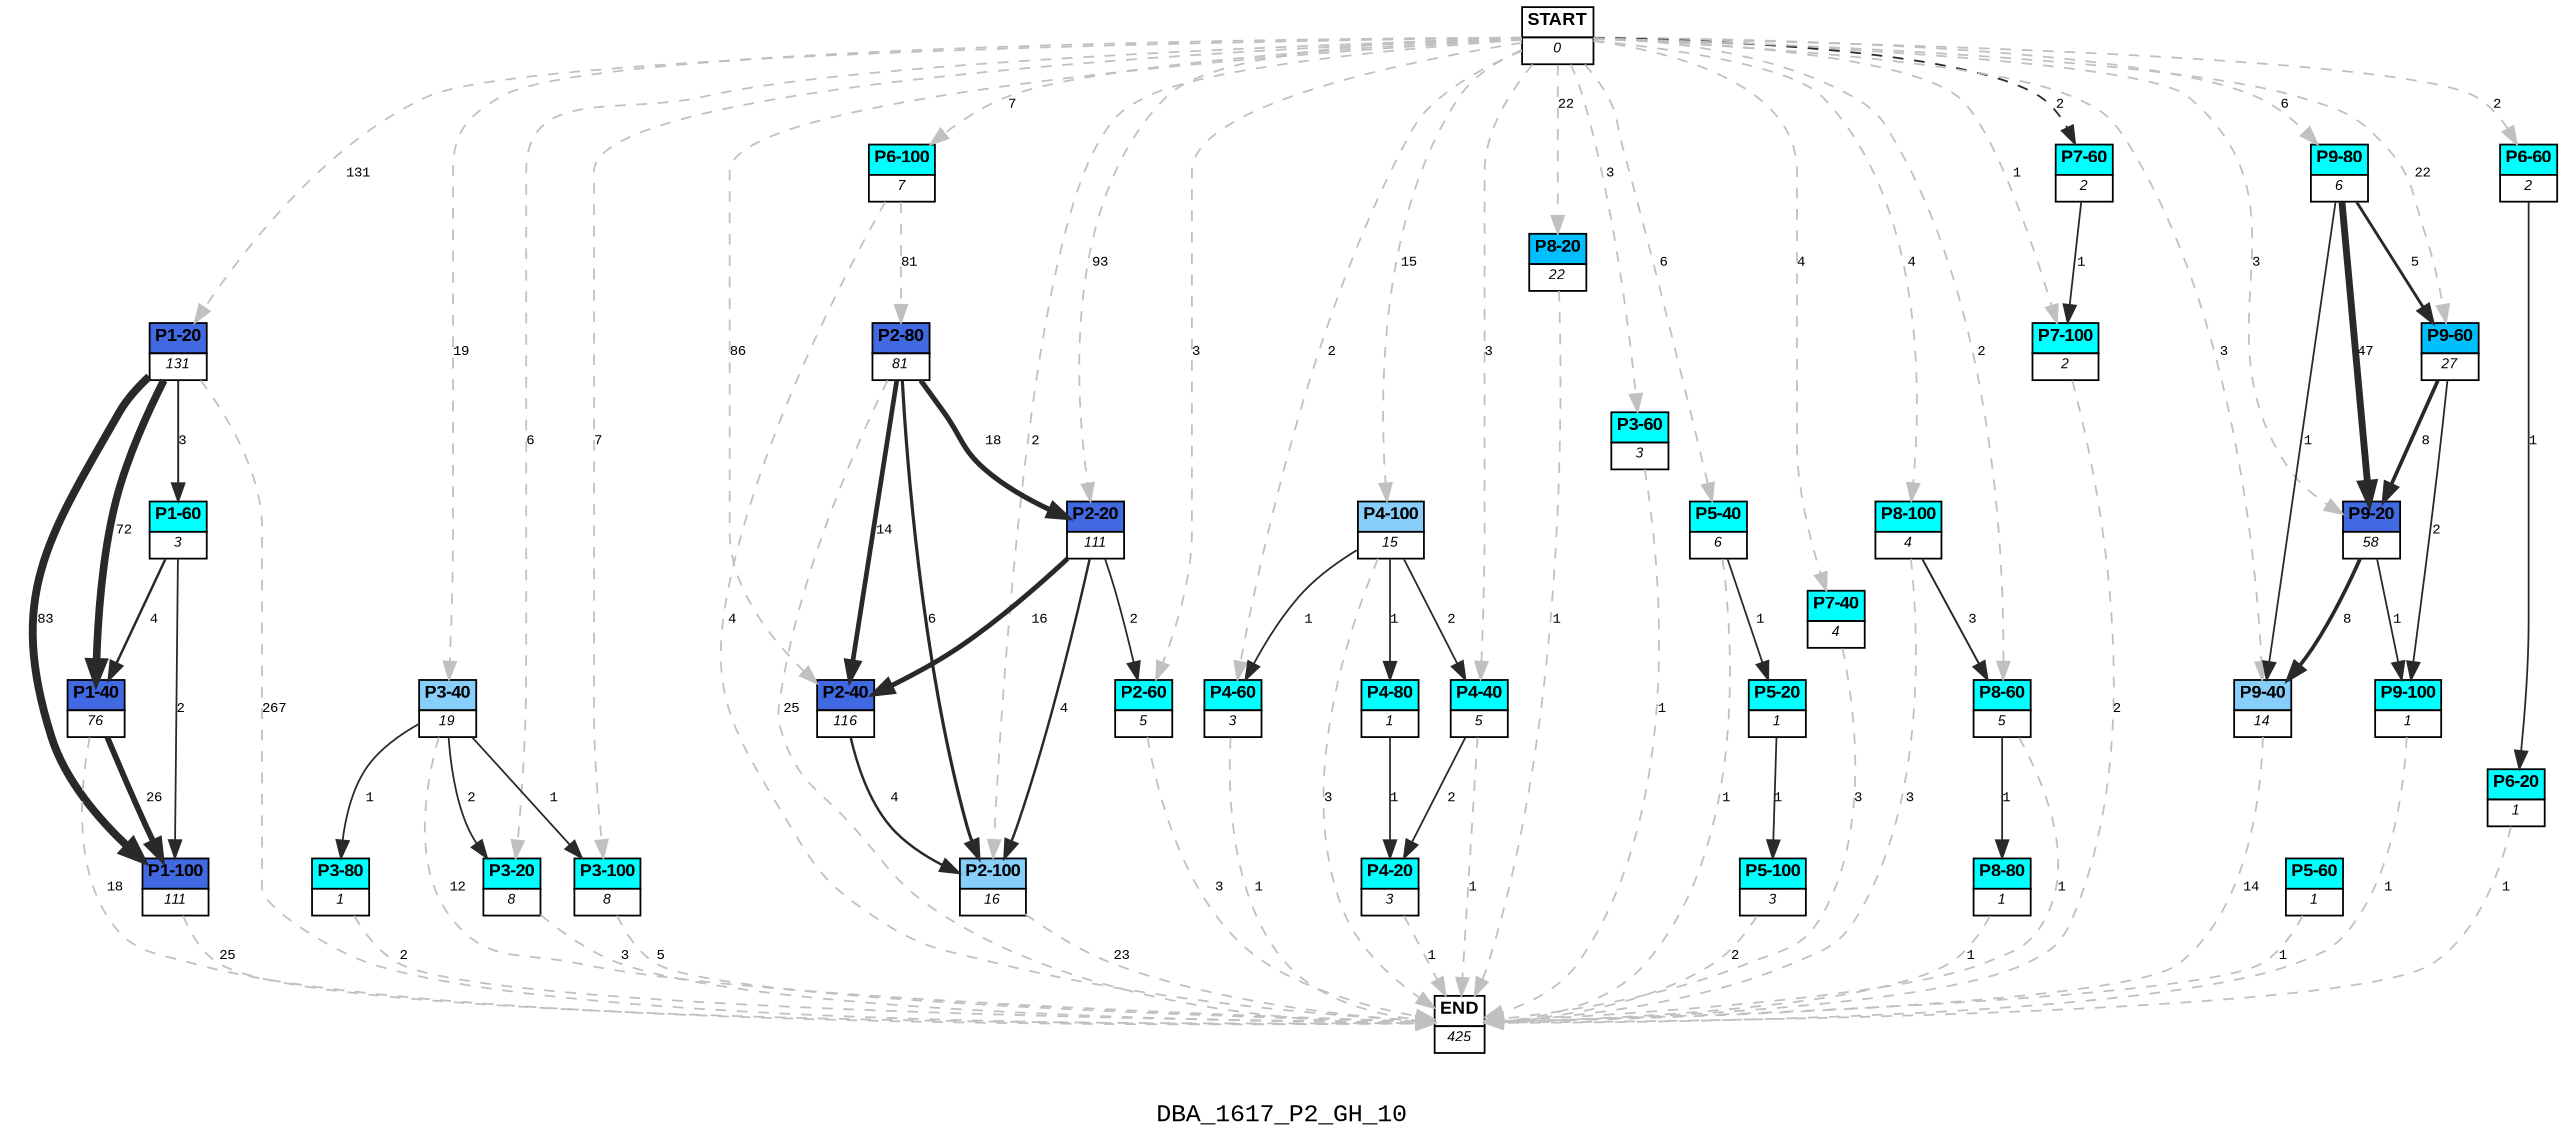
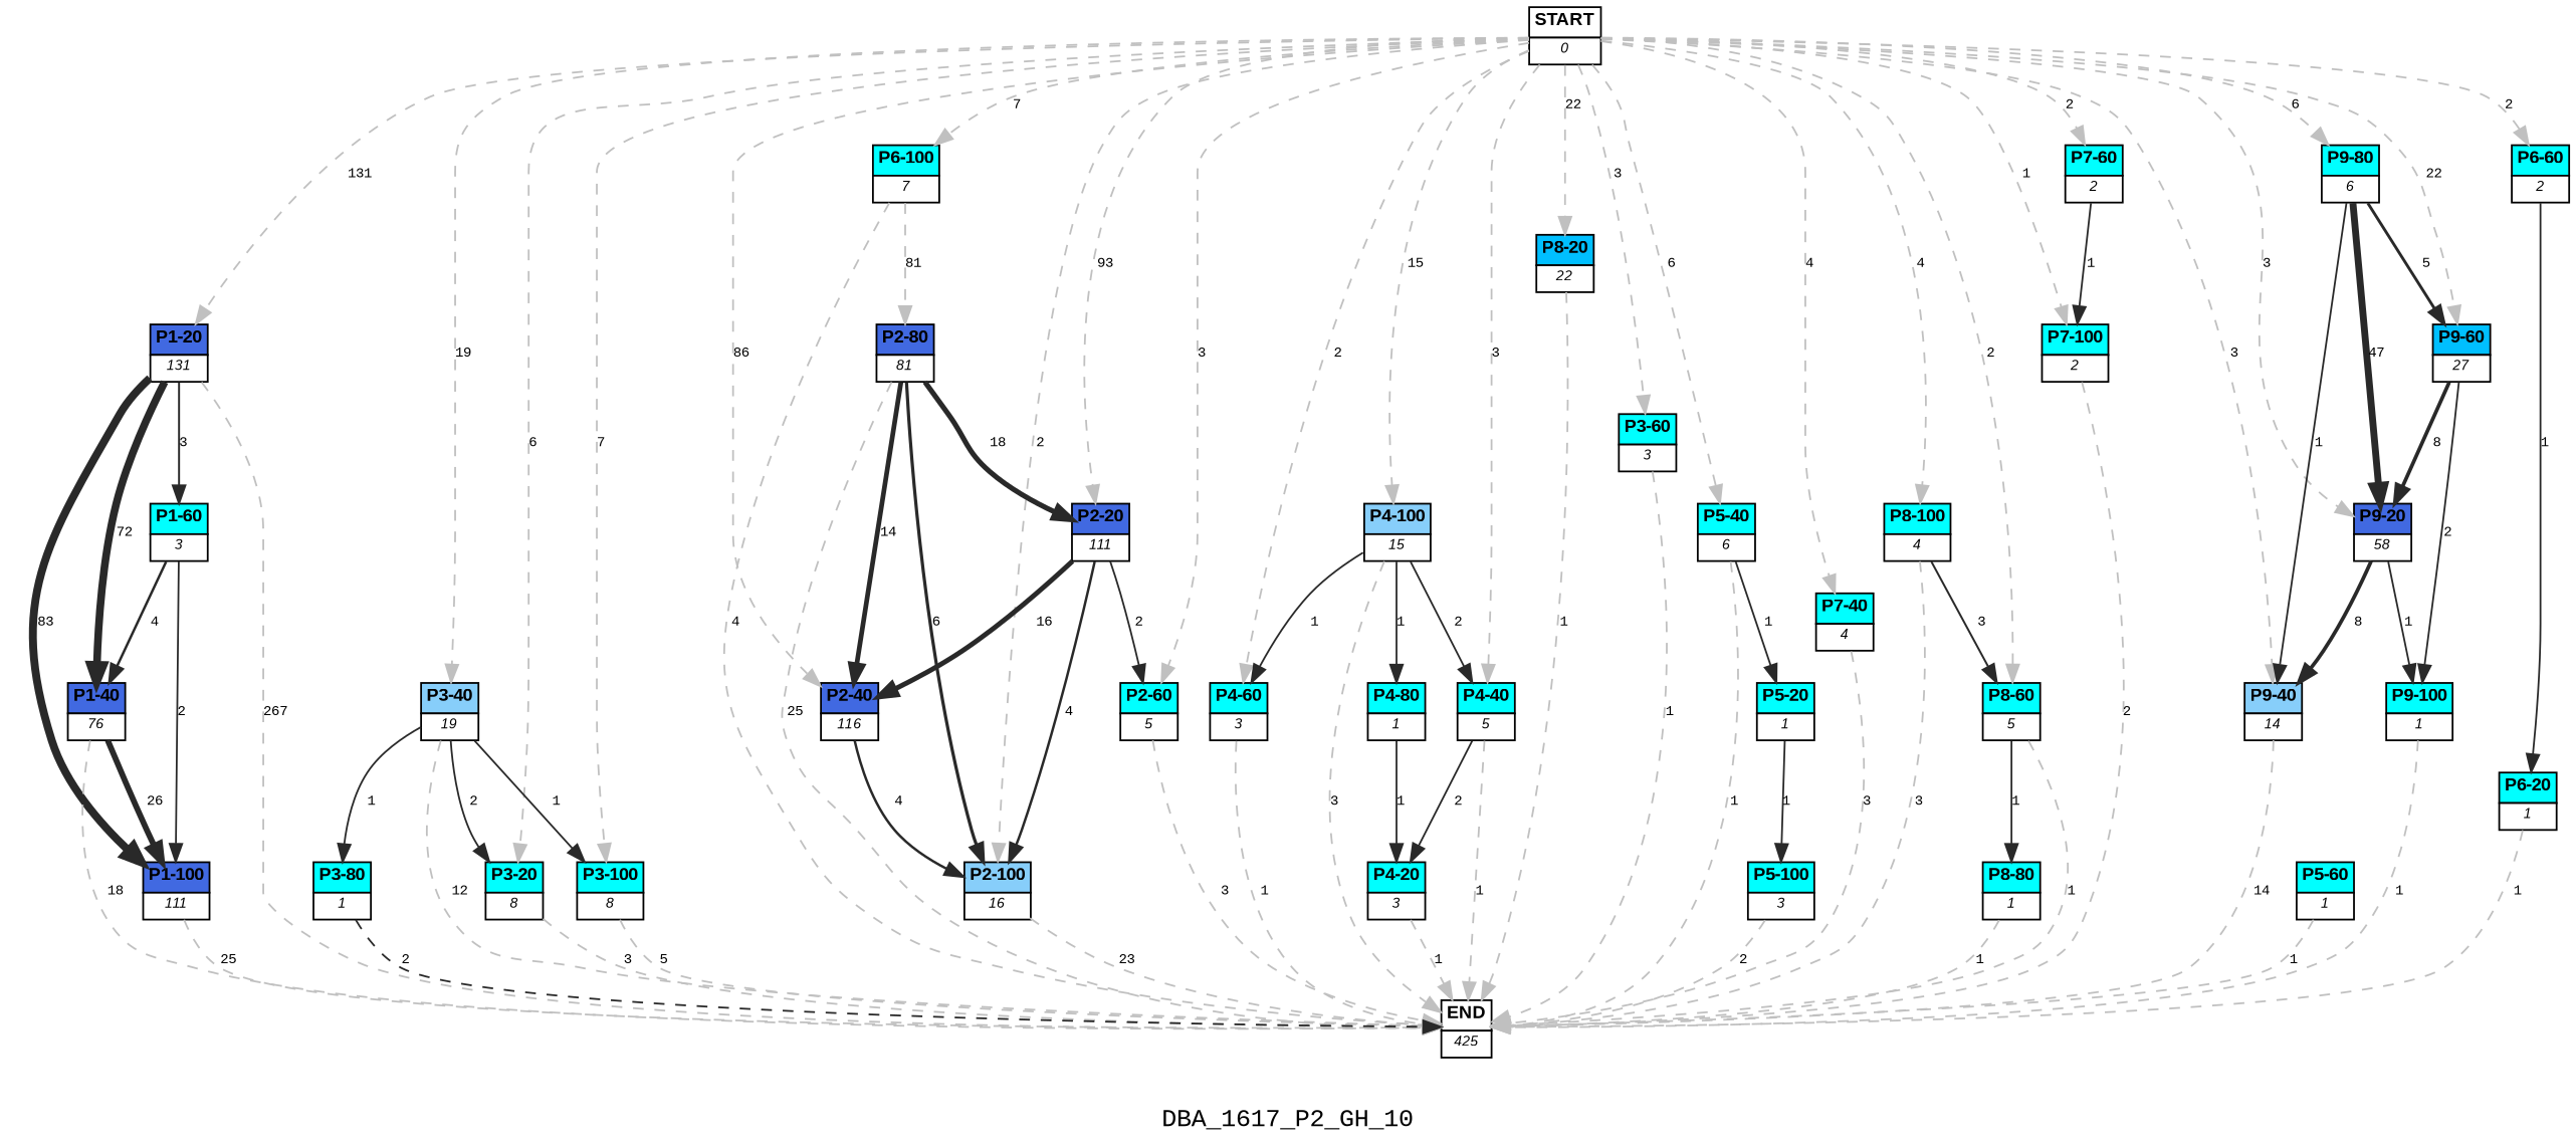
  digraph {
    fontname="Liberation Mono"
    label=DBA_1617_P2_GH_10
    node [fontname="Liberation Mono" shape=plain]
    edge [color=grey fontname="Liberation Mono" fontsize=8 labelfloat=false style=dashed]
    n1 [label=<<table border="0" cellborder="1" cellspacing="0"><tr><td bgcolor="white"><FONT face="Arial" POINT-SIZE="10"><b>START</b></FONT></td></tr><tr><td bgcolor="white"><FONT face="Arial" POINT-SIZE="8"><i>0</i></FONT></td></tr></table>>]
    n2 [label=<<table border="0" cellborder="1" cellspacing="0"><tr><td bgcolor="royalblue"><FONT face="Arial" POINT-SIZE="10"><b>P1-20</b></FONT></td></tr><tr><td bgcolor="white"><FONT face="Arial" POINT-SIZE="8"><i>131</i></FONT></td></tr></table>>]
    n3 [label=<<table border="0" cellborder="1" cellspacing="0"><tr><td bgcolor="royalblue"><FONT face="Arial" POINT-SIZE="10"><b>P2-20</b></FONT></td></tr><tr><td bgcolor="white"><FONT face="Arial" POINT-SIZE="8"><i>111</i></FONT></td></tr></table>>]
    n4 [label=<<table border="0" cellborder="1" cellspacing="0"><tr><td bgcolor="lightskyblue"><FONT face="Arial" POINT-SIZE="10"><b>P3-40</b></FONT></td></tr><tr><td bgcolor="white"><FONT face="Arial" POINT-SIZE="8"><i>19</i></FONT></td></tr></table>>]
    n5 [label=<<table border="0" cellborder="1" cellspacing="0"><tr><td bgcolor="royalblue"><FONT face="Arial" POINT-SIZE="10"><b>P2-40</b></FONT></td></tr><tr><td bgcolor="white"><FONT face="Arial" POINT-SIZE="8"><i>116</i></FONT></td></tr></table>>]
    n6 [label=<<table border="0" cellborder="1" cellspacing="0"><tr><td bgcolor="lightskyblue"><FONT face="Arial" POINT-SIZE="10"><b>P2-100</b></FONT></td></tr><tr><td bgcolor="white"><FONT face="Arial" POINT-SIZE="8"><i>16</i></FONT></td></tr></table>>]
    n7 [label=<<table border="0" cellborder="1" cellspacing="0"><tr><td bgcolor="aqua"><FONT face="Arial" POINT-SIZE="10"><b>P3-20</b></FONT></td></tr><tr><td bgcolor="white"><FONT face="Arial" POINT-SIZE="8"><i>8</i></FONT></td></tr></table>>]
    n8 [label=<<table border="0" cellborder="1" cellspacing="0"><tr><td bgcolor="aqua"><FONT face="Arial" POINT-SIZE="10"><b>P4-60</b></FONT></td></tr><tr><td bgcolor="white"><FONT face="Arial" POINT-SIZE="8"><i>3</i></FONT></td></tr></table>>]
    n9 [label=<<table border="0" cellborder="1" cellspacing="0"><tr><td bgcolor="lightskyblue"><FONT face="Arial" POINT-SIZE="10"><b>P4-100</b></FONT></td></tr><tr><td bgcolor="white"><FONT face="Arial" POINT-SIZE="8"><i>15</i></FONT></td></tr></table>>]
    n10 [label=<<table border="0" cellborder="1" cellspacing="0"><tr><td bgcolor="aqua"><FONT face="Arial" POINT-SIZE="10"><b>P6-60</b></FONT></td></tr><tr><td bgcolor="white"><FONT face="Arial" POINT-SIZE="8"><i>2</i></FONT></td></tr></table>>]
    n11 [label=<<table border="0" cellborder="1" cellspacing="0"><tr><td bgcolor="deepskyblue"><FONT face="Arial" POINT-SIZE="10"><b>P8-20</b></FONT></td></tr><tr><td bgcolor="white"><FONT face="Arial" POINT-SIZE="8"><i>22</i></FONT></td></tr></table>>]
    n12 [label=<<table border="0" cellborder="1" cellspacing="0"><tr><td bgcolor="aqua"><FONT face="Arial" POINT-SIZE="10"><b>P4-40</b></FONT></td></tr><tr><td bgcolor="white"><FONT face="Arial" POINT-SIZE="8"><i>5</i></FONT></td></tr></table>>]
    n13 [label=<<table border="0" cellborder="1" cellspacing="0"><tr><td bgcolor="aqua"><FONT face="Arial" POINT-SIZE="10"><b>P2-60</b></FONT></td></tr><tr><td bgcolor="white"><FONT face="Arial" POINT-SIZE="8"><i>5</i></FONT></td></tr></table>>]
    n14 [label=<<table border="0" cellborder="1" cellspacing="0"><tr><td bgcolor="aqua"><FONT face="Arial" POINT-SIZE="10"><b>P3-60</b></FONT></td></tr><tr><td bgcolor="white"><FONT face="Arial" POINT-SIZE="8"><i>3</i></FONT></td></tr></table>>]
    n15 [label=<<table border="0" cellborder="1" cellspacing="0"><tr><td bgcolor="aqua"><FONT face="Arial" POINT-SIZE="10"><b>P5-40</b></FONT></td></tr><tr><td bgcolor="white"><FONT face="Arial" POINT-SIZE="8"><i>6</i></FONT></td></tr></table>>]
    n16 [label=<<table border="0" cellborder="1" cellspacing="0"><tr><td bgcolor="aqua"><FONT face="Arial" POINT-SIZE="10"><b>P6-100</b></FONT></td></tr><tr><td bgcolor="white"><FONT face="Arial" POINT-SIZE="8"><i>7</i></FONT></td></tr></table>>]
    n17 [label=<<table border="0" cellborder="1" cellspacing="0"><tr><td bgcolor="aqua"><FONT face="Arial" POINT-SIZE="10"><b>P7-40</b></FONT></td></tr><tr><td bgcolor="white"><FONT face="Arial" POINT-SIZE="8"><i>4</i></FONT></td></tr></table>>]
    n18 [label=<<table border="0" cellborder="1" cellspacing="0"><tr><td bgcolor="aqua"><FONT face="Arial" POINT-SIZE="10"><b>P8-100</b></FONT></td></tr><tr><td bgcolor="white"><FONT face="Arial" POINT-SIZE="8"><i>4</i></FONT></td></tr></table>>]
    n19 [label=<<table border="0" cellborder="1" cellspacing="0"><tr><td bgcolor="aqua"><FONT face="Arial" POINT-SIZE="10"><b>P9-80</b></FONT></td></tr><tr><td bgcolor="white"><FONT face="Arial" POINT-SIZE="8"><i>6</i></FONT></td></tr></table>>]
    n20 [label=<<table border="0" cellborder="1" cellspacing="0"><tr><td bgcolor="royalblue"><FONT face="Arial" POINT-SIZE="10"><b>P9-20</b></FONT></td></tr><tr><td bgcolor="white"><FONT face="Arial" POINT-SIZE="8"><i>58</i></FONT></td></tr></table>>]
    n21 [label=<<table border="0" cellborder="1" cellspacing="0"><tr><td bgcolor="aqua"><FONT face="Arial" POINT-SIZE="10"><b>P3-100</b></FONT></td></tr><tr><td bgcolor="white"><FONT face="Arial" POINT-SIZE="8"><i>8</i></FONT></td></tr></table>>]
    n22 [label=<<table border="0" cellborder="1" cellspacing="0"><tr><td bgcolor="aqua"><FONT face="Arial" POINT-SIZE="10"><b>P8-60</b></FONT></td></tr><tr><td bgcolor="white"><FONT face="Arial" POINT-SIZE="8"><i>5</i></FONT></td></tr></table>>]
    n23 [label=<<table border="0" cellborder="1" cellspacing="0"><tr><td bgcolor="aqua"><FONT face="Arial" POINT-SIZE="10"><b>P7-60</b></FONT></td></tr><tr><td bgcolor="white"><FONT face="Arial" POINT-SIZE="8"><i>2</i></FONT></td></tr></table>>]
    n24 [label=<<table border="0" cellborder="1" cellspacing="0"><tr><td bgcolor="aqua"><FONT face="Arial" POINT-SIZE="10"><b>P7-100</b></FONT></td></tr><tr><td bgcolor="white"><FONT face="Arial" POINT-SIZE="8"><i>2</i></FONT></td></tr></table>>]
    n25 [label=<<table border="0" cellborder="1" cellspacing="0"><tr><td bgcolor="deepskyblue"><FONT face="Arial" POINT-SIZE="10"><b>P9-60</b></FONT></td></tr><tr><td bgcolor="white"><FONT face="Arial" POINT-SIZE="8"><i>27</i></FONT></td></tr></table>>]
    n26 [label=<<table border="0" cellborder="1" cellspacing="0"><tr><td bgcolor="lightskyblue"><FONT face="Arial" POINT-SIZE="10"><b>P9-40</b></FONT></td></tr><tr><td bgcolor="white"><FONT face="Arial" POINT-SIZE="8"><i>14</i></FONT></td></tr></table>>]
    n27 [label=<<table border="0" cellborder="1" cellspacing="0"><tr><td bgcolor="royalblue"><FONT face="Arial" POINT-SIZE="10"><b>P1-40</b></FONT></td></tr><tr><td bgcolor="white"><FONT face="Arial" POINT-SIZE="8"><i>76</i></FONT></td></tr></table>>]
    n28 [label=<<table border="0" cellborder="1" cellspacing="0"><tr><td bgcolor="aqua"><FONT face="Arial" POINT-SIZE="10"><b>P1-60</b></FONT></td></tr><tr><td bgcolor="white"><FONT face="Arial" POINT-SIZE="8"><i>3</i></FONT></td></tr></table>>]
    n29 [label=<<table border="0" cellborder="1" cellspacing="0"><tr><td bgcolor="royalblue"><FONT face="Arial" POINT-SIZE="10"><b>P1-100</b></FONT></td></tr><tr><td bgcolor="white"><FONT face="Arial" POINT-SIZE="8"><i>111</i></FONT></td></tr></table>>]
    n30 [label=<<table border="0" cellborder="1" cellspacing="0"><tr><td bgcolor="white"><FONT face="Arial" POINT-SIZE="10"><b>END</b></FONT></td></tr><tr><td bgcolor="white"><FONT face="Arial" POINT-SIZE="8"><i>425</i></FONT></td></tr></table>>]
    n31 [label=<<table border="0" cellborder="1" cellspacing="0"><tr><td bgcolor="royalblue"><FONT face="Arial" POINT-SIZE="10"><b>P2-80</b></FONT></td></tr><tr><td bgcolor="white"><FONT face="Arial" POINT-SIZE="8"><i>81</i></FONT></td></tr></table>>]
    n32 [label=<<table border="0" cellborder="1" cellspacing="0"><tr><td bgcolor="aqua"><FONT face="Arial" POINT-SIZE="10"><b>P3-80</b></FONT></td></tr><tr><td bgcolor="white"><FONT face="Arial" POINT-SIZE="8"><i>1</i></FONT></td></tr></table>>]
    n33 [label=<<table border="0" cellborder="1" cellspacing="0"><tr><td bgcolor="aqua"><FONT face="Arial" POINT-SIZE="10"><b>P4-80</b></FONT></td></tr><tr><td bgcolor="white"><FONT face="Arial" POINT-SIZE="8"><i>1</i></FONT></td></tr></table>>]
    n34 [label=<<table border="0" cellborder="1" cellspacing="0"><tr><td bgcolor="aqua"><FONT face="Arial" POINT-SIZE="10"><b>P5-100</b></FONT></td></tr><tr><td bgcolor="white"><FONT face="Arial" POINT-SIZE="8"><i>3</i></FONT></td></tr></table>>]
    n35 [label=<<table border="0" cellborder="1" cellspacing="0"><tr><td bgcolor="aqua"><FONT face="Arial" POINT-SIZE="10"><b>P6-20</b></FONT></td></tr><tr><td bgcolor="white"><FONT face="Arial" POINT-SIZE="8"><i>1</i></FONT></td></tr></table>>]
    n36 [label=<<table border="0" cellborder="1" cellspacing="0"><tr><td bgcolor="aqua"><FONT face="Arial" POINT-SIZE="10"><b>P4-20</b></FONT></td></tr><tr><td bgcolor="white"><FONT face="Arial" POINT-SIZE="8"><i>3</i></FONT></td></tr></table>>]
    n37 [label=<<table border="0" cellborder="1" cellspacing="0"><tr><td bgcolor="aqua"><FONT face="Arial" POINT-SIZE="10"><b>P5-60</b></FONT></td></tr><tr><td bgcolor="white"><FONT face="Arial" POINT-SIZE="8"><i>1</i></FONT></td></tr></table>>]
    n38 [label=<<table border="0" cellborder="1" cellspacing="0"><tr><td bgcolor="aqua"><FONT face="Arial" POINT-SIZE="10"><b>P5-20</b></FONT></td></tr><tr><td bgcolor="white"><FONT face="Arial" POINT-SIZE="8"><i>1</i></FONT></td></tr></table>>]
    n39 [label=<<table border="0" cellborder="1" cellspacing="0"><tr><td bgcolor="aqua"><FONT face="Arial" POINT-SIZE="10"><b>P9-100</b></FONT></td></tr><tr><td bgcolor="white"><FONT face="Arial" POINT-SIZE="8"><i>1</i></FONT></td></tr></table>>]
    n40 [label=<<table border="0" cellborder="1" cellspacing="0"><tr><td bgcolor="aqua"><FONT face="Arial" POINT-SIZE="10"><b>P8-80</b></FONT></td></tr><tr><td bgcolor="white"><FONT face="Arial" POINT-SIZE="8"><i>1</i></FONT></td></tr></table>>]
    n1 -> n2 [label=131]
    n1 -> n3 [label=93]
    n1 -> n4 [label=19]
    n1 -> n5 [label=86]
    n1 -> n6 [label=2]
    n1 -> n7 [label=6]
    n1 -> n8 [label=2]
    n1 -> n9 [label=15]
    n1 -> n10 [label=2]
    n1 -> n11 [label=22]
    n1 -> n12 [label=3]
    n1 -> n13 [label=3]
    n1 -> n14 [label=3]
    n1 -> n15 [label=6]
    n1 -> n16 [label=7]
    n1 -> n17 [label=4]
    n1 -> n18 [label=4]
    n1 -> n19 [label=6]
    n1 -> n20 [label=3]
    n1 -> n21 [label=7]
    n1 -> n22 [label=2]
-   n1 -> n23 [color=grey16 label=2]
+   n1 -> n23 [label=2]
    n1 -> n24 [label=1]
    n1 -> n25 [label=22]
    n1 -> n26 [label=3]
    n2 -> n27 [color=grey16 label=72 penwidth=4.27666611901606 style=""]
    n2 -> n28 [color=grey16 label=3 penwidth=1.09861228866811 style=""]
    n2 -> n29 [color=grey16 label=83 penwidth=4.4188406077966 style=""]
    n2 -> n30 [label=267]
    n3 -> n5 [color=grey16 label=16 penwidth=2.77258872223978 style=""]
    n3 -> n6 [color=grey16 label=4 penwidth=1.38629436111989 style=""]
    n3 -> n13 [color=grey16 label=2 penwidth=1 style=""]
    n4 -> n7 [color=grey16 label=2 penwidth=1 style=""]
    n4 -> n21 [color=grey16 label=1 penwidth=1 style=""]
    n4 -> n30 [label=12]
    n4 -> n32 [color=grey16 label=1 penwidth=1 style=""]
    n5 -> n6 [color=grey16 label=4 penwidth=1.38629436111989 style=""]
    n6 -> n30 [label=23]
    n7 -> n30 [label=3]
    n8 -> n30 [label=1]
    n9 -> n8 [color=grey16 label=1 penwidth=1 style=""]
    n9 -> n12 [color=grey16 label=2 penwidth=1 style=""]
    n9 -> n30 [label=3]
    n9 -> n33 [color=grey16 label=1 penwidth=1 style=""]
    n10 -> n35 [color=grey16 label=1 penwidth=1 style=""]
    n11 -> n30 [label=1]
    n12 -> n30 [label=1]
    n12 -> n36 [color=grey16 label=2 penwidth=1 style=""]
    n13 -> n30 [label=3]
    n14 -> n30 [label=1]
    n15 -> n30 [label=1]
    n15 -> n38 [color=grey16 label=1 penwidth=1 style=""]
    n16 -> n30 [label=4]
    n16 -> n31 [label=81]
    n17 -> n30 [label=3]
    n18 -> n22 [color=grey16 label=3 penwidth=1.09861228866811 style=""]
    n18 -> n30 [label=3]
    n19 -> n20 [color=grey16 label=47 penwidth=3.85014760171006 style=""]
    n19 -> n25 [color=grey16 label=5 penwidth=1.6094379124341 style=""]
    n19 -> n26 [color=grey16 label=1 penwidth=1 style=""]
    n20 -> n26 [color=grey16 label=8 penwidth=2.07944154167984 style=""]
    n20 -> n39 [color=grey16 label=1 penwidth=1 style=""]
    n21 -> n30 [label=5]
    n22 -> n30 [label=1]
    n22 -> n40 [color=grey16 label=1 penwidth=1 style=""]
    n23 -> n24 [color=grey16 label=1 penwidth=1 style=""]
    n24 -> n30 [label=2]
    n25 -> n20 [color=grey16 label=8 penwidth=2.07944154167984 style=""]
    n25 -> n39 [color=grey16 label=2 penwidth=1 style=""]
    n26 -> n30 [label=14]
    n27 -> n29 [color=grey16 label=26 penwidth=3.25809653802148 style=""]
    n27 -> n30 [label=18]
    n28 -> n27 [color=grey16 label=4 penwidth=1.38629436111989 style=""]
    n28 -> n29 [color=grey16 label=2 penwidth=1 style=""]
    n29 -> n30 [label=25]
    n31 -> n3 [color=grey16 label=18 penwidth=2.89037175789616 style=""]
    n31 -> n5 [color=grey16 label=14 penwidth=2.63905732961526 style=""]
    n31 -> n6 [color=grey16 label=6 penwidth=1.79175946922805 style=""]
    n31 -> n30 [label=25]
-   n32 -> n30 [label=2]
+   n32 -> n30 [color=grey16 label=2]
    n33 -> n36 [color=grey16 label=1 penwidth=1 style=""]
    n34 -> n30 [label=2]
    n35 -> n30 [label=1]
    n36 -> n30 [label=1]
    n37 -> n30 [label=1]
    n38 -> n34 [color=grey16 label=1 penwidth=1 style=""]
    n39 -> n30 [label=1]
    n40 -> n30 [label=1]
  }
